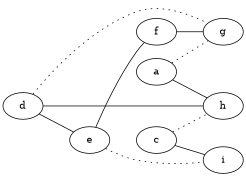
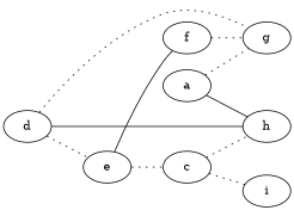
  graph {
    rankdir=LR
    edge [style=dotted]
    a
    g
    h
    c
    i
    f
    d
    e
    a -- g
    a -- h [style=""]
    c -- h
-   c -- i [style=solid]
-   f -- g [style=solid]
+   c -- i
+   f -- g
    d -- g
    d -- h [style=""]
-   d -- e [style=""]
-   e -- i
+   d -- e
+   e -- c
    e -- f [style=solid]
  }
